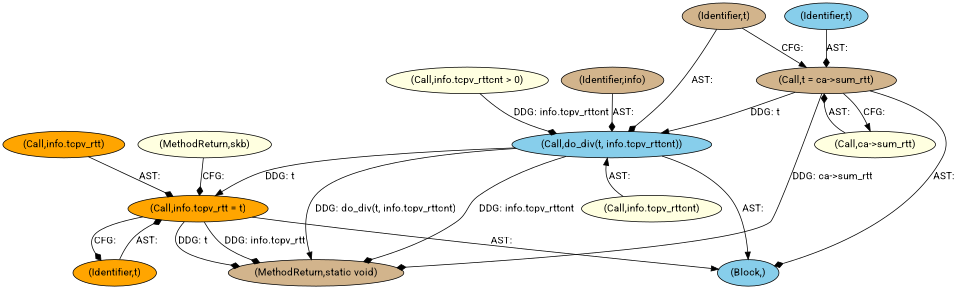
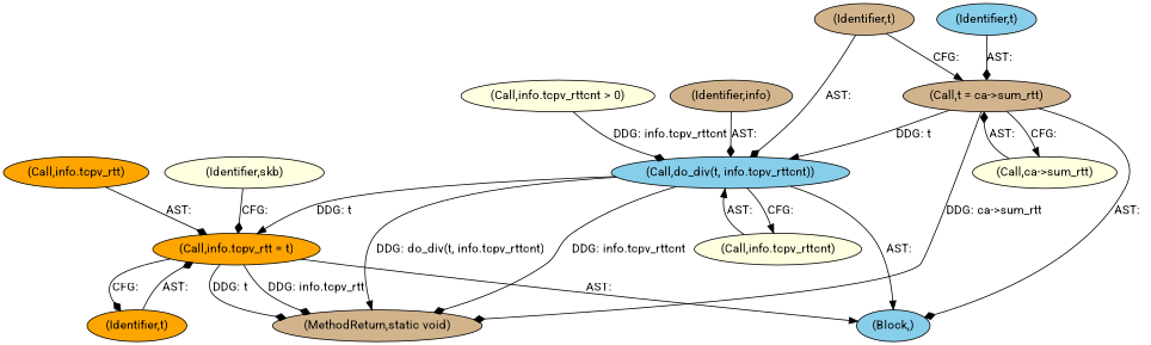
  digraph {
    fontname=Roboto
    node [fillcolor=tan fontname=Roboto style=filled]
    edge [arrowhead=diamond fontname=Roboto]
    n1 [label="(Call,t = ca->sum_rtt)"]
    n2 [fillcolor=skyblue label="(Call,do_div(t, info.tcpv_rttcnt))"]
    n3 [fillcolor=lightyellow label="(Call,ca->sum_rtt)"]
    n4 [label="(MethodReturn,static void)"]
    n5 [fillcolor=skyblue label="(Block,)"]
    n6 [fillcolor=orange label="(Call,info.tcpv_rtt = t)"]
    n7 [fillcolor=lightyellow label="(Call,info.tcpv_rttcnt)"]
    n8 [fillcolor=orange label="(Identifier,t)"]
-   n9 [fillcolor=lightyellow label="(MethodReturn,skb)"]
+   n9 [fillcolor=lightyellow label="(Identifier,skb)"]
    n10 [fillcolor=lightyellow label="(Call,info.tcpv_rttcnt > 0)"]
    n11 [label="(Identifier,info)"]
    n12 [fillcolor=orange label="(Call,info.tcpv_rtt)"]
    n13 [fillcolor=skyblue label="(Identifier,t)"]
    n14 [label="(Identifier,t)"]
    n1 -> n2 [arrowhead=normal label="DDG: t"]
    n1 -> n3 [arrowhead=normal label="CFG: "]
    n1 -> n4 [label="DDG: ca->sum_rtt"]
    n1 -> n5 [label="AST: "]
    n2 -> n4 [arrowhead=normal label="DDG: do_div(t, info.tcpv_rttcnt)"]
    n2 -> n4 [label="DDG: info.tcpv_rttcnt"]
    n2 -> n5 [arrowhead=normal label="AST: "]
    n2 -> n6 [arrowhead=normal label="DDG: t"]
+   n2 -> n7 [arrowhead=normal label="CFG: "]
    n3 -> n1 [label="AST: "]
    n6 -> n4 [label="DDG: t"]
    n6 -> n4 [label="DDG: info.tcpv_rtt"]
    n6 -> n5 [arrowhead=normal label="AST: "]
    n6 -> n8 [label="CFG: "]
    n7 -> n2 [arrowhead=normal label="AST: "]
    n8 -> n6 [label="AST: "]
    n9 -> n6 [label="CFG: "]
    n10 -> n2 [label="DDG: info.tcpv_rttcnt"]
    n11 -> n2 [label="AST: "]
    n12 -> n6 [label="AST: "]
    n13 -> n1 [label="AST: "]
    n14 -> n1 [arrowhead=normal label="CFG: "]
    n14 -> n2 [label="AST: "]
  }
